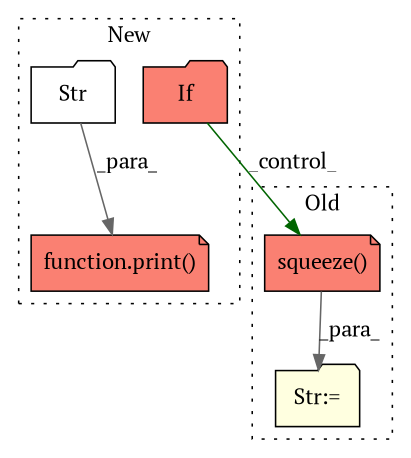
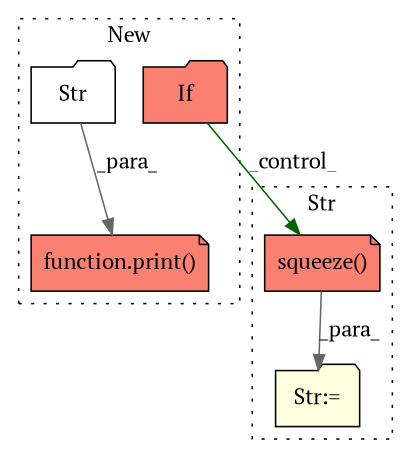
  digraph {
    fontname="PT Serif"
    node [a=75 fillcolor=salmon fontname="PT Serif" l=3 shape=folder style=filled]
    edge [color=gray40 fontname="PT Serif"]
    n1 [l=50 label="squeeze()" s=1537 shape=note]
    n2 [a=68 fillcolor=lightyellow label="Str:=" s=1534]
    n3 [l="6,1" label="function.print()" s="1713,1783" shape=note]
    n4 [a=66 fillcolor=white l=48 label=Str s=1719]
    n5 [a=96 label=If s=1578]
    subgraph cluster_1 {
-     label=Old
+     label=Str
      style=dotted
      n1
      n2
    }
    subgraph cluster_2 {
      label=New
      style=dotted
      n3
      n4
      n5
    }
    n1 -> n2 [label=_para_]
    n4 -> n3 [label=_para_]
    n5 -> n1 [color=darkgreen label=_control_]
  }
